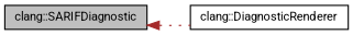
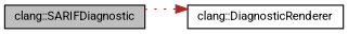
  digraph {
    rankdir=LR
    fontname=Roboto
    node [color=black fontname=Roboto fontsize=10 shape=record]
    n1 [fillcolor=grey75 fontcolor=black height=0.2 label="clang::SARIFDiagnostic" style=filled width=0.4]
    n2 [height=0.2 label="clang::DiagnosticRenderer" width=0.4]
-   n1 -> n2 [color=brown dir=back fontname=Roboto fontsize=10 labelfontname=Helvetica labelfontsize=10 style=dotted]
+   n2 -> n1 [color=brown dir=back fontname=Roboto fontsize=10 labelfontname=Helvetica labelfontsize=10 style=dotted]
  }
